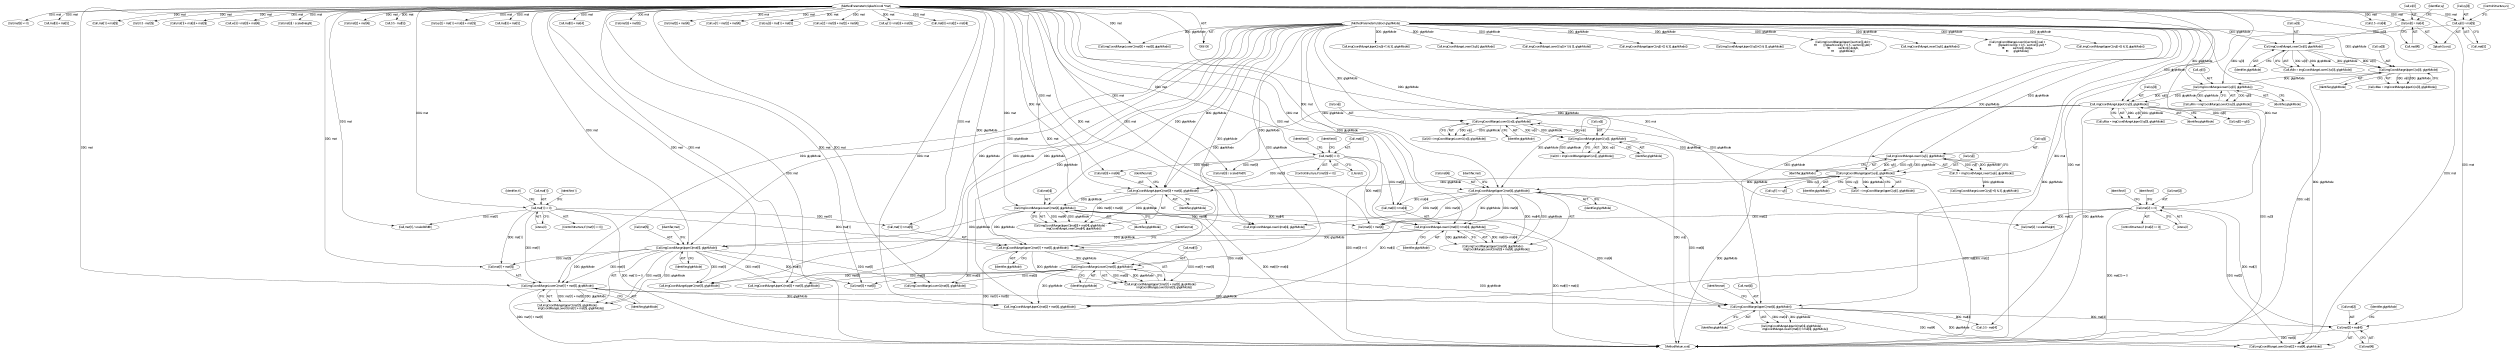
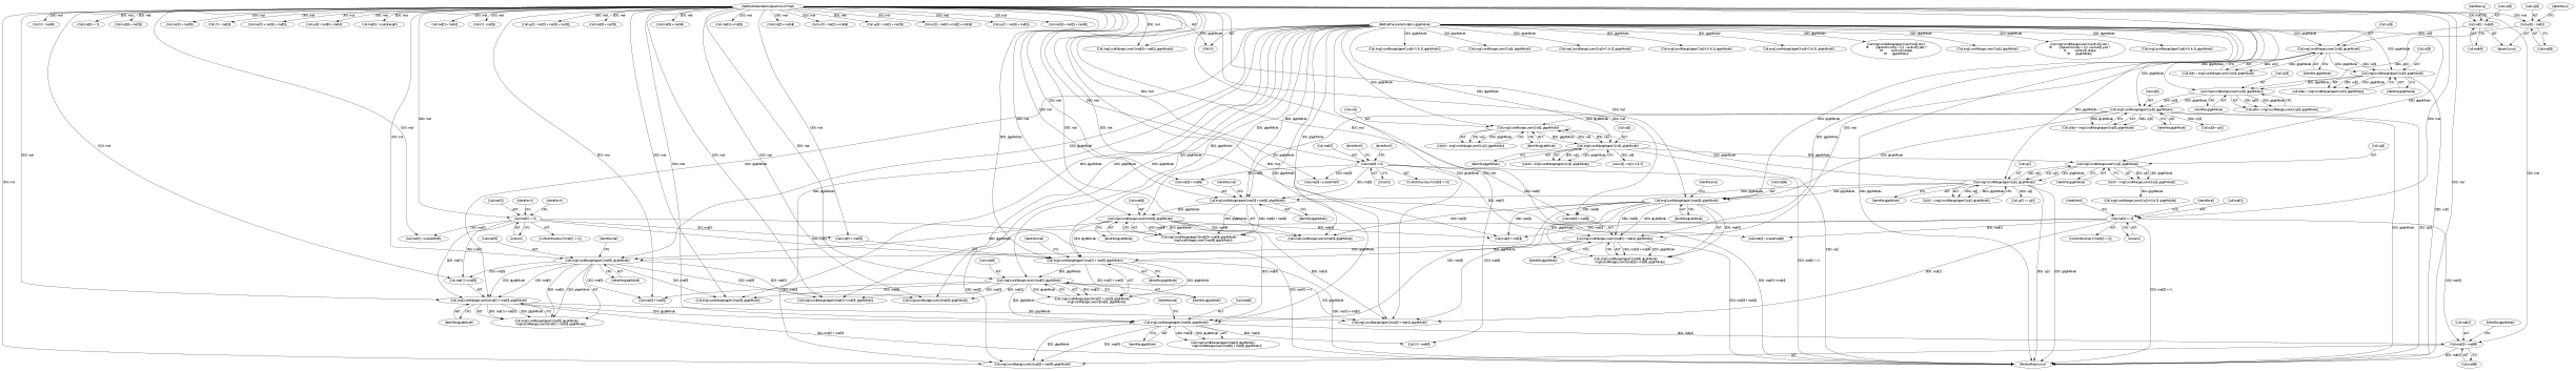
  digraph {
    fontname=Roboto
    node [fontname=Roboto]
    edge [fontname=Roboto]
    n1 [label="(Call,mat[2] + mat[4])"]
    n2 [label="(Call,imgCoordMungeLowerC(mat[2] + mat[4], glyphMode))"]
    n3 [label="(Call,mat[4])"]
    n4 [label="(MethodReturn,void)"]
    n5 [label="(Call,mat[2] >= 0)"]
    n6 [label="(Call,mat[2] + mat[4])"]
    n7 [label="(Literal,0)"]
    n8 [label="(Call,mat[2] / scaledHeight)"]
    n9 [label="(Call,imgCoordMungeUpperC(mat[2] + mat[4], glyphMode))"]
    n10 [label="(ControlStructure,if (mat[2] >= 0))"]
    n11 [label="(MethodParameterIn,SplashCoord *mat)"]
    n12 [label="(Call,imgCoordMungeUpperC(mat[4], glyphMode))"]
    n13 [label="(Call,imgCoordMungeLowerC(mat[4], glyphMode))"]
    n14 [label="(Call,imgCoordMungeUpperC(mat[0] + mat[4], glyphMode))"]
    n15 [label="(Call,mat[0] >= 0)"]
    n16 [label="(Call,vy[0] = mat[5])"]
    n17 [label="(Call,vx[0] = mat[4])"]
    n18 [label="(Call,imgCoordMungeUpperC(mat[4], glyphMode))"]
    n19 [label="(Call,imgCoordMungeLowerC(mat[5], glyphMode))"]
    n20 [label="(Call,imgCoordMungeUpperC(mat[1] + mat[5], glyphMode))"]
    n21 [label="(Call,mat[1] >= 0)"]
    n22 [label="(Call,imgCoordMungeLowerC(mat[0] + mat[4], glyphMode))"]
    n23 [label="(Call,imgCoordMungeLowerC(mat[1] + mat[5], glyphMode))"]
    n24 [label="(Call,imgCoordMungeUpperC(mat[5], glyphMode))"]
    n25 [label="(Call,0.5 - mat[4])"]
    n26 [label="(Call,mat[1] + mat[5])"]
    n27 [label="(Call,mat[3] >= 0)"]
    n28 [label="(Call,mat[3] + mat[5])"]
    n29 [label="(Call,imgCoordMungeUpperC(mat[5], glyphMode))"]
    n30 [label="(Call,mat[1] + mat[5])"]
    n31 [label="(Call,0.5 - mat[5])"]
    n32 [label="(Call,mat[1] + mat[3] + mat[5])"]
    n33 [label="(Call,vx[3] = mat[0] + mat[4])"]
    n34 [label="(Call,mat[3] / scaledHeight)"]
    n35 [label="(Call,imgCoordMungeLowerC(mat[3] + mat[5], glyphMode))"]
    n36 [label="(Call,mat[1] / scaledWidth)"]
    n37 [label="(Call,mat[2] + mat[4])"]
    n38 [label="(Call,0.5 - mat[5])"]
    n39 [label="(Call,imgCoordMungeLowerC(mat[5], glyphMode))"]
    n40 [label="(Call,mat[3] + mat[5])"]
    n41 [label="(Call,vy[2] = mat[1] + mat[3] + mat[5])"]
    n42 [label="(Call,mat[3] + mat[5])"]
    n43 [label="(Call,mat[1] + mat[5])"]
    n44 [label="(Call,imgCoordMungeUpperC(mat[3] + mat[5], glyphMode))"]
    n45 [label="(Call,mat[0] / scaledWidth)"]
    n46 [label="(Call,imgCoordMungeLowerC(mat[4], glyphMode))"]
    n47 [label="(Call,mat[0] + mat[4])"]
    n48 [label="(Call,mat[0] + mat[4])"]
    n49 [label="(Call,0.5 - mat[4])"]
    n50 [label="(Call,mat[3] + mat[5])"]
    n51 [label="(Call,mat[0] + mat[4])"]
    n52 [label="(Call,mat[2] + mat[4])"]
    n53 [label="(Call,vx[1] = mat[2] + mat[4])"]
    n54 [label="(Call,vy[3] = mat[1] + mat[5])"]
    n55 [label="(Call,vx[2] = mat[0] + mat[2] + mat[4])"]
    n56 [label="(Call,vy[1] = mat[3] + mat[5])"]
    n57 [label="(Call,mat[0] + mat[2] + mat[4])"]
    n58 [label=1006100]
    n59 [label="(Call,imgCoordMungeUpperC(mat[4], glyphMode) -\n         imgCoordMungeLowerC(mat[2] + mat[4], glyphMode))"]
    n60 [label="(Identifier,glyphMode)"]
    n61 [label="(Call,imgCoordMungeUpperC(mat[0] + mat[4], glyphMode) -\n         imgCoordMungeLowerC(mat[4], glyphMode))"]
    n62 [label="(Identifier,glyphMode)"]
    n63 [label="(Identifier,glyphMode)"]
    n64 [label="(Literal,0)"]
    n65 [label="(ControlStructure,if (mat[0] >= 0))"]
    n66 [label="(Call,imgCoordMungeLowerC(vy[0], glyphMode))"]
    n67 [label="(Call,mat[5])"]
    n68 [label="(SplashCoord,)"]
    n69 [label="(Call,imgCoordMungeLowerC(vx[0], glyphMode))"]
    n70 [label="(Call,mat[4])"]
    n71 [label="(Identifier,glyphMode)"]
    n72 [label="(Call,imgCoordMungeUpperC(mat[4], glyphMode) -\n         imgCoordMungeLowerC(mat[0] + mat[4], glyphMode))"]
    n73 [label="(Identifier,glyphMode)"]
    n74 [label="(Call,imgCoordMungeUpperC(mat[1] + mat[5], glyphMode) -\n         imgCoordMungeLowerC(mat[5], glyphMode))"]
    n75 [label="(Identifier,glyphMode)"]
    n76 [label="(ControlStructure,if (mat[1] >= 0))"]
    n77 [label="(Literal,0)"]
    n78 [label="(Identifier,glyphMode)"]
    n79 [label="(Identifier,glyphMode)"]
    n80 [label="(Call,imgCoordMungeUpperC(mat[5], glyphMode) -\n         imgCoordMungeLowerC(mat[1] + mat[5], glyphMode))"]
    n81 [label="(Identifier,glyphMode)"]
    n82 [label="(Call,imgCoordMungeUpperC(vy[0], glyphMode))"]
    n83 [label="(Call,imgCoordMungeLowerC(vx[i], glyphMode))"]
    n84 [label="(Call,yMax = imgCoordMungeUpperC(vy[0], glyphMode))"]
    n85 [label="(Identifier,glyphMode)"]
    n86 [label="(Call,vy[0] < vy[i])"]
    n87 [label="(Call,imgCoordMungeUpperC(vx[i], glyphMode))"]
    n88 [label="(Call,t0 = imgCoordMungeLowerC(vx[i], glyphMode))"]
    n89 [label="(Identifier,glyphMode)"]
    n90 [label="(Call,yMin = imgCoordMungeLowerC(vy[0], glyphMode))"]
    n91 [label="(Identifier,glyphMode)"]
    n92 [label="(Call,imgCoordMungeUpperC(vx[0], glyphMode))"]
    n93 [label="(Call,xMax = imgCoordMungeUpperC(vx[0], glyphMode))"]
    n94 [label="(Identifier,glyphMode)"]
    n95 [label="(Call,xMin = imgCoordMungeLowerC(vx[0], glyphMode))"]
    n96 [label="(Identifier,glyphMode)"]
    n97 [label="(MethodParameterIn,GBool glyphMode)"]
    n98 [label="(Call,imgCoordMungeUpperC(vy[i], glyphMode))"]
    n99 [label="(Call,imgCoordMungeLowerC(vy[i], glyphMode))"]
    n100 [label="(Call,imgCoordMungeUpperC(vy[(i+1) & 3], glyphMode))"]
    n101 [label="(Call,imgCoordMungeLowerC(vy[i], glyphMode))"]
    n102 [label="(Call,imgCoordMungeLowerC(vy[(i+1) & 3], glyphMode))"]
    n103 [label="(Call,imgCoordMungeUpperC(vy[(i+2) & 3], glyphMode))"]
    n104 [label="(Call,imgCoordMungeUpperC(vy[(i+2) & 3], glyphMode))"]
    n105 [label="(Call,imgCoordMungeUpperC(section[i].xb0 +\n\t\t\t         ((SplashCoord)y + 0.5 - section[i].yb0) *\n\t\t\t           section[i].dxdyb,\n\t\t\t       glyphMode))"]
    n106 [label="(Call,imgCoordMungeLowerC(vy[i], glyphMode))"]
    n107 [label="(Call,imgCoordMungeLowerC(section[i].xa0 +\n\t\t\t         ((SplashCoord)y + 0.5 - section[i].ya0) *\n\t\t\t           section[i].dxdya,\n\t\t\t       glyphMode))"]
    n108 [label="(Call,imgCoordMungeUpperC(vy[(i+3) & 3], glyphMode))"]
    n109 [label="(Identifier,glyphMode)"]
    n110 [label="(Call,t1 = imgCoordMungeUpperC(vy[i], glyphMode))"]
    n111 [label="(Call,vy[1] <= vy[i])"]
    n112 [label="(Call,t1 = imgCoordMungeLowerC(vy[i], glyphMode))"]
    n113 [label="(Identifier,glyphMode)"]
+   n114 [label="(Call,vx[i] < vx[(i+1) & 3])"]
    n115 [label="(Identifier,glyphMode)"]
    n116 [label="(Call,t0 = imgCoordMungeUpperC(vx[i], glyphMode))"]
    n117 [label="(Call,imgCoordMungeLowerC(vy[(i+3) & 3], glyphMode))"]
    n118 [label="(Identifier,t1)"]
    n119 [label="(Call,mat[4])"]
    n120 [label="(Call,mat[0])"]
    n121 [label="(Call,mat[4])"]
    n122 [label="(Call,vx[i])"]
    n123 [label="(Identifier,mat)"]
    n124 [label="(Identifier,mat)"]
    n125 [label="(Call,vx[0])"]
    n126 [label="(Call,vy[0])"]
    n127 [label="(Call,vy[0])"]
    n128 [label="(Call,vx[0])"]
    n129 [label="(Identifier,mat)"]
    n130 [label="(Call,vx[0])"]
    n131 [label="(Identifier,vy)"]
    n132 [label="(Call,vy[0])"]
    n133 [label="(Call,mat[2])"]
    n134 [label="(Identifier,t1)"]
    n135 [label="(Identifier,glyphMode)"]
    n136 [label="(Identifier,mat)"]
    n137 [label="(Identifier,mat)"]
    n138 [label="(Call,mat[5])"]
-   n139 [label="(ControlStructure,vx)"]
+   n139 [label="(Identifier,vx)"]
    n140 [label="(Identifier,t0)"]
    n141 [label="(Call,vx[i])"]
    n142 [label="(Identifier,t0)"]
    n143 [label="(Identifier,t0)"]
    n144 [label="(Call,mat[2])"]
    n145 [label="(Call,mat[4])"]
    n146 [label="(Call,mat[5])"]
    n147 [label="(Call,vy[i])"]
    n148 [label="(Call,mat[1])"]
    n149 [label="(Call,vy[i])"]
    n150 [label="(Identifier,t0)"]
    n1 -> n2 [label="AST: "]
    n1 -> n3 [label="CFG: "]
    n1 -> n4 [label="DDG: mat[4]"]
    n3 -> n1 [label="AST: "]
    n5 -> n1 [label="DDG: mat[2]"]
    n5 -> n2 [label="DDG: mat[2]"]
    n5 -> n4 [label="DDG: mat[2] >= 0"]
    n5 -> n6 [label="DDG: mat[2]"]
    n5 -> n7 [label="CFG: "]
    n5 -> n8 [label="DDG: mat[2]"]
    n5 -> n9 [label="DDG: mat[2]"]
    n5 -> n10 [label="AST: "]
    n7 -> n5 [label="AST: "]
    n11 -> n1 [label="DDG: mat"]
    n11 -> n2 [label="DDG: mat"]
    n11 -> n4 [label="DDG: mat"]
    n11 -> n5 [label="DDG: mat"]
    n11 -> n6 [label="DDG: mat"]
    n11 -> n8 [label="DDG: mat"]
    n11 -> n9 [label="DDG: mat"]
    n11 -> n12 [label="DDG: mat"]
    n11 -> n13 [label="DDG: mat"]
    n11 -> n14 [label="DDG: mat"]
    n11 -> n15 [label="DDG: mat"]
    n11 -> n16 [label="DDG: mat"]
    n11 -> n17 [label="DDG: mat"]
    n11 -> n18 [label="DDG: mat"]
    n11 -> n19 [label="DDG: mat"]
    n11 -> n20 [label="DDG: glyphMode"]
    n11 -> n21 [label="DDG: mat"]
    n11 -> n22 [label="DDG: mat"]
    n11 -> n23 [label="DDG: mat"]
    n11 -> n24 [label="DDG: mat"]
    n11 -> n25 [label="DDG: mat"]
    n11 -> n26 [label="DDG: mat"]
    n11 -> n27 [label="DDG: mat"]
    n11 -> n28 [label="DDG: mat"]
    n11 -> n29 [label="DDG: mat"]
    n11 -> n30 [label="DDG: mat"]
    n11 -> n31 [label="DDG: mat"]
    n11 -> n32 [label="DDG: mat"]
    n11 -> n33 [label="DDG: mat"]
    n11 -> n34 [label="DDG: mat"]
    n11 -> n35 [label="DDG: mat"]
    n11 -> n36 [label="DDG: mat"]
    n11 -> n37 [label="DDG: mat"]
    n11 -> n38 [label="DDG: mat"]
    n11 -> n39 [label="DDG: mat"]
    n11 -> n40 [label="DDG: mat"]
    n11 -> n41 [label="DDG: mat"]
    n11 -> n42 [label="DDG: mat"]
    n11 -> n43 [label="DDG: mat"]
    n11 -> n44 [label="DDG: mat"]
    n11 -> n45 [label="DDG: mat"]
    n11 -> n46 [label="DDG: mat"]
    n11 -> n47 [label="DDG: mat"]
    n11 -> n48 [label="DDG: mat"]
    n11 -> n49 [label="DDG: mat"]
    n11 -> n50 [label="DDG: mat"]
    n11 -> n51 [label="DDG: mat"]
    n11 -> n52 [label="DDG: mat"]
    n11 -> n53 [label="DDG: mat"]
    n11 -> n54 [label="DDG: mat"]
    n11 -> n55 [label="DDG: mat"]
    n11 -> n56 [label="DDG: mat"]
    n11 -> n57 [label="DDG: mat"]
    n11 -> n58 [label="AST: "]
    n12 -> n1 [label="DDG: mat[4]"]
    n12 -> n2 [label="DDG: mat[4]"]
    n12 -> n2 [label="DDG: glyphMode"]
    n12 -> n49 [label="DDG: mat[4]"]
    n12 -> n59 [label="AST: "]
    n12 -> n59 [label="DDG: mat[4]"]
    n12 -> n59 [label="DDG: glyphMode"]
    n12 -> n60 [label="CFG: "]
    n13 -> n6 [label="DDG: mat[4]"]
    n13 -> n9 [label="DDG: mat[4]"]
    n13 -> n12 [label="DDG: mat[4]"]
    n13 -> n20 [label="DDG: glyphMode"]
    n13 -> n24 [label="DDG: glyphMode"]
    n13 -> n46 [label="DDG: mat[4]"]
    n13 -> n61 [label="AST: "]
    n13 -> n61 [label="DDG: mat[4]"]
    n13 -> n61 [label="DDG: glyphMode"]
    n13 -> n62 [label="CFG: "]
    n14 -> n4 [label="DDG: mat[0] + mat[4]"]
    n14 -> n13 [label="DDG: glyphMode"]
    n14 -> n61 [label="AST: "]
    n14 -> n61 [label="DDG: mat[0] + mat[4]"]
    n14 -> n61 [label="DDG: glyphMode"]
    n14 -> n63 [label="CFG: "]
    n15 -> n4 [label="DDG: mat[0] >= 0"]
    n15 -> n14 [label="DDG: mat[0]"]
    n15 -> n22 [label="DDG: mat[0]"]
    n15 -> n45 [label="DDG: mat[0]"]
    n15 -> n48 [label="DDG: mat[0]"]
    n15 -> n51 [label="DDG: mat[0]"]
    n15 -> n64 [label="CFG: "]
    n15 -> n65 [label="AST: "]
    n16 -> n66 [label="DDG: vy[0]"]
    n16 -> n67 [label="CFG: "]
    n16 -> n68 [label="AST: "]
    n17 -> n68 [label="AST: "]
    n17 -> n69 [label="DDG: vx[0]"]
    n17 -> n70 [label="CFG: "]
    n18 -> n6 [label="DDG: mat[4]"]
    n18 -> n9 [label="DDG: mat[4]"]
    n18 -> n12 [label="DDG: mat[4]"]
    n18 -> n22 [label="DDG: mat[4]"]
    n18 -> n22 [label="DDG: glyphMode"]
    n18 -> n46 [label="DDG: mat[4]"]
    n18 -> n51 [label="DDG: mat[4]"]
    n18 -> n71 [label="CFG: "]
    n18 -> n72 [label="AST: "]
    n18 -> n72 [label="DDG: mat[4]"]
    n18 -> n72 [label="DDG: glyphMode"]
    n19 -> n9 [label="DDG: glyphMode"]
    n19 -> n12 [label="DDG: glyphMode"]
    n19 -> n29 [label="DDG: mat[5]"]
    n19 -> n39 [label="DDG: mat[5]"]
    n19 -> n40 [label="DDG: mat[5]"]
    n19 -> n44 [label="DDG: mat[5]"]
    n19 -> n73 [label="CFG: "]
    n19 -> n74 [label="AST: "]
    n19 -> n74 [label="DDG: mat[5]"]
    n19 -> n74 [label="DDG: glyphMode"]
    n20 -> n4 [label="DDG: mat[1] + mat[5]"]
    n20 -> n19 [label="DDG: glyphMode"]
    n20 -> n74 [label="AST: "]
    n20 -> n74 [label="DDG: mat[1] + mat[5]"]
    n20 -> n74 [label="DDG: glyphMode"]
    n20 -> n75 [label="CFG: "]
    n21 -> n4 [label="DDG: mat[1] >= 0"]
    n21 -> n20 [label="DDG: mat[1]"]
    n21 -> n23 [label="DDG: mat[1]"]
    n21 -> n26 [label="DDG: mat[1]"]
    n21 -> n36 [label="DDG: mat[1]"]
    n21 -> n43 [label="DDG: mat[1]"]
    n21 -> n76 [label="AST: "]
    n21 -> n77 [label="CFG: "]
    n22 -> n4 [label="DDG: mat[0] + mat[4]"]
    n22 -> n20 [label="DDG: glyphMode"]
    n22 -> n24 [label="DDG: glyphMode"]
    n22 -> n72 [label="AST: "]
    n22 -> n72 [label="DDG: mat[0] + mat[4]"]
    n22 -> n72 [label="DDG: glyphMode"]
    n22 -> n78 [label="CFG: "]
    n23 -> n4 [label="DDG: mat[1] + mat[5]"]
    n23 -> n9 [label="DDG: glyphMode"]
    n23 -> n12 [label="DDG: glyphMode"]
    n23 -> n79 [label="CFG: "]
    n23 -> n80 [label="AST: "]
    n23 -> n80 [label="DDG: mat[1] + mat[5]"]
    n23 -> n80 [label="DDG: glyphMode"]
    n24 -> n23 [label="DDG: mat[5]"]
    n24 -> n23 [label="DDG: glyphMode"]
    n24 -> n26 [label="DDG: mat[5]"]
    n24 -> n29 [label="DDG: mat[5]"]
    n24 -> n39 [label="DDG: mat[5]"]
    n24 -> n40 [label="DDG: mat[5]"]
    n24 -> n44 [label="DDG: mat[5]"]
    n24 -> n80 [label="AST: "]
    n24 -> n80 [label="DDG: mat[5]"]
    n24 -> n80 [label="DDG: glyphMode"]
    n24 -> n81 [label="CFG: "]
    n26 -> n23 [label="AST: "]
    n43 -> n20 [label="AST: "]
    n48 -> n14 [label="AST: "]
    n51 -> n22 [label="AST: "]
    n60 -> n12 [label="AST: "]
    n61 -> n13 [label="CFG: "]
    n62 -> n13 [label="AST: "]
    n63 -> n14 [label="AST: "]
    n64 -> n15 [label="AST: "]
    n66 -> n82 [label="DDG: vy[0]"]
    n66 -> n82 [label="DDG: glyphMode"]
    n66 -> n90 [label="AST: "]
    n66 -> n90 [label="DDG: vy[0]"]
    n66 -> n90 [label="DDG: glyphMode"]
    n66 -> n91 [label="CFG: "]
    n67 -> n16 [label="AST: "]
    n69 -> n92 [label="DDG: vx[0]"]
    n69 -> n92 [label="DDG: glyphMode"]
    n69 -> n95 [label="AST: "]
    n69 -> n95 [label="DDG: vx[0]"]
    n69 -> n95 [label="DDG: glyphMode"]
    n69 -> n96 [label="CFG: "]
    n70 -> n17 [label="AST: "]
    n71 -> n18 [label="AST: "]
    n72 -> n22 [label="CFG: "]
    n73 -> n19 [label="AST: "]
    n74 -> n19 [label="CFG: "]
    n75 -> n20 [label="AST: "]
    n77 -> n21 [label="AST: "]
    n78 -> n22 [label="AST: "]
    n79 -> n23 [label="AST: "]
    n80 -> n23 [label="CFG: "]
    n81 -> n24 [label="AST: "]
    n82 -> n4 [label="DDG: glyphMode"]
    n82 -> n4 [label="DDG: vy[0]"]
    n82 -> n14 [label="DDG: glyphMode"]
    n82 -> n18 [label="DDG: glyphMode"]
    n82 -> n83 [label="DDG: glyphMode"]
    n82 -> n84 [label="AST: "]
    n82 -> n84 [label="DDG: vy[0]"]
    n82 -> n84 [label="DDG: glyphMode"]
    n82 -> n85 [label="CFG: "]
    n82 -> n86 [label="DDG: vy[0]"]
    n83 -> n87 [label="DDG: vx[i]"]
    n83 -> n87 [label="DDG: glyphMode"]
    n83 -> n88 [label="AST: "]
    n83 -> n88 [label="DDG: vx[i]"]
    n83 -> n88 [label="DDG: glyphMode"]
    n83 -> n89 [label="CFG: "]
    n84 -> n82 [label="CFG: "]
    n85 -> n82 [label="AST: "]
    n87 -> n4 [label="DDG: vx[i]"]
    n87 -> n83 [label="DDG: vx[i]"]
    n87 -> n99 [label="DDG: glyphMode"]
+   n87 -> n114 [label="DDG: vx[i]"]
    n87 -> n115 [label="CFG: "]
    n87 -> n116 [label="AST: "]
    n87 -> n116 [label="DDG: vx[i]"]
    n87 -> n116 [label="DDG: glyphMode"]
    n88 -> n83 [label="CFG: "]
    n89 -> n83 [label="AST: "]
    n90 -> n66 [label="CFG: "]
    n91 -> n66 [label="AST: "]
    n92 -> n4 [label="DDG: vx[0]"]
    n92 -> n66 [label="DDG: glyphMode"]
    n92 -> n93 [label="AST: "]
    n92 -> n93 [label="DDG: vx[0]"]
    n92 -> n93 [label="DDG: glyphMode"]
    n92 -> n94 [label="CFG: "]
    n93 -> n92 [label="CFG: "]
    n94 -> n92 [label="AST: "]
    n95 -> n69 [label="CFG: "]
    n96 -> n69 [label="AST: "]
    n97 -> n2 [label="DDG: glyphMode"]
    n97 -> n4 [label="DDG: glyphMode"]
    n97 -> n9 [label="DDG: glyphMode"]
    n97 -> n12 [label="DDG: glyphMode"]
    n97 -> n13 [label="DDG: glyphMode"]
    n97 -> n14 [label="DDG: glyphMode"]
    n97 -> n18 [label="DDG: glyphMode"]
    n97 -> n19 [label="DDG: glyphMode"]
    n97 -> n20 [label="DDG: glyphMode"]
    n97 -> n22 [label="DDG: glyphMode"]
    n97 -> n23 [label="DDG: glyphMode"]
    n97 -> n24 [label="DDG: glyphMode"]
    n97 -> n29 [label="DDG: glyphMode"]
    n97 -> n35 [label="DDG: glyphMode"]
    n97 -> n39 [label="DDG: glyphMode"]
    n97 -> n44 [label="DDG: glyphMode"]
    n97 -> n46 [label="DDG: glyphMode"]
    n97 -> n58 [label="AST: "]
    n97 -> n66 [label="DDG: glyphMode"]
    n97 -> n69 [label="DDG: glyphMode"]
    n97 -> n82 [label="DDG: glyphMode"]
    n97 -> n83 [label="DDG: glyphMode"]
    n97 -> n87 [label="DDG: glyphMode"]
    n97 -> n92 [label="DDG: glyphMode"]
    n97 -> n98 [label="DDG: glyphMode"]
    n97 -> n99 [label="DDG: glyphMode"]
    n97 -> n100 [label="DDG: glyphMode"]
    n97 -> n101 [label="DDG: glyphMode"]
    n97 -> n102 [label="DDG: glyphMode"]
    n97 -> n103 [label="DDG: glyphMode"]
    n97 -> n104 [label="DDG: glyphMode"]
    n97 -> n105 [label="DDG: glyphMode"]
    n97 -> n106 [label="DDG: glyphMode"]
    n97 -> n107 [label="DDG: glyphMode"]
    n97 -> n108 [label="DDG: glyphMode"]
    n98 -> n4 [label="DDG: vy[i]"]
    n98 -> n4 [label="DDG: glyphMode"]
    n98 -> n14 [label="DDG: glyphMode"]
    n98 -> n18 [label="DDG: glyphMode"]
    n98 -> n83 [label="DDG: glyphMode"]
    n98 -> n99 [label="DDG: vy[i]"]
    n98 -> n109 [label="CFG: "]
    n98 -> n110 [label="AST: "]
    n98 -> n110 [label="DDG: vy[i]"]
    n98 -> n110 [label="DDG: glyphMode"]
    n98 -> n111 [label="DDG: vy[i]"]
    n99 -> n98 [label="DDG: vy[i]"]
    n99 -> n98 [label="DDG: glyphMode"]
    n99 -> n112 [label="AST: "]
    n99 -> n112 [label="DDG: vy[i]"]
    n99 -> n112 [label="DDG: glyphMode"]
    n99 -> n113 [label="CFG: "]
    n109 -> n98 [label="AST: "]
    n110 -> n98 [label="CFG: "]
    n112 -> n99 [label="CFG: "]
    n112 -> n117 [label="DDG: glyphMode"]
    n113 -> n99 [label="AST: "]
    n115 -> n87 [label="AST: "]
    n116 -> n87 [label="CFG: "]
    n118 -> n21 [label="CFG: "]
    n119 -> n18 [label="AST: "]
    n120 -> n15 [label="AST: "]
    n121 -> n12 [label="AST: "]
    n122 -> n83 [label="AST: "]
    n123 -> n12 [label="CFG: "]
    n124 -> n20 [label="CFG: "]
    n125 -> n17 [label="AST: "]
    n126 -> n82 [label="AST: "]
    n127 -> n16 [label="AST: "]
    n128 -> n92 [label="AST: "]
    n129 -> n24 [label="CFG: "]
    n130 -> n69 [label="AST: "]
    n131 -> n17 [label="CFG: "]
    n132 -> n66 [label="AST: "]
    n133 -> n1 [label="AST: "]
    n134 -> n21 [label="CFG: "]
    n135 -> n1 [label="CFG: "]
    n136 -> n18 [label="CFG: "]
    n137 -> n14 [label="CFG: "]
    n138 -> n19 [label="AST: "]
    n139 -> n16 [label="CFG: "]
    n140 -> n5 [label="CFG: "]
    n141 -> n87 [label="AST: "]
    n142 -> n5 [label="CFG: "]
    n143 -> n15 [label="CFG: "]
    n144 -> n5 [label="AST: "]
    n145 -> n13 [label="AST: "]
    n146 -> n24 [label="AST: "]
    n147 -> n99 [label="AST: "]
    n148 -> n21 [label="AST: "]
    n149 -> n98 [label="AST: "]
    n150 -> n15 [label="CFG: "]
  }
